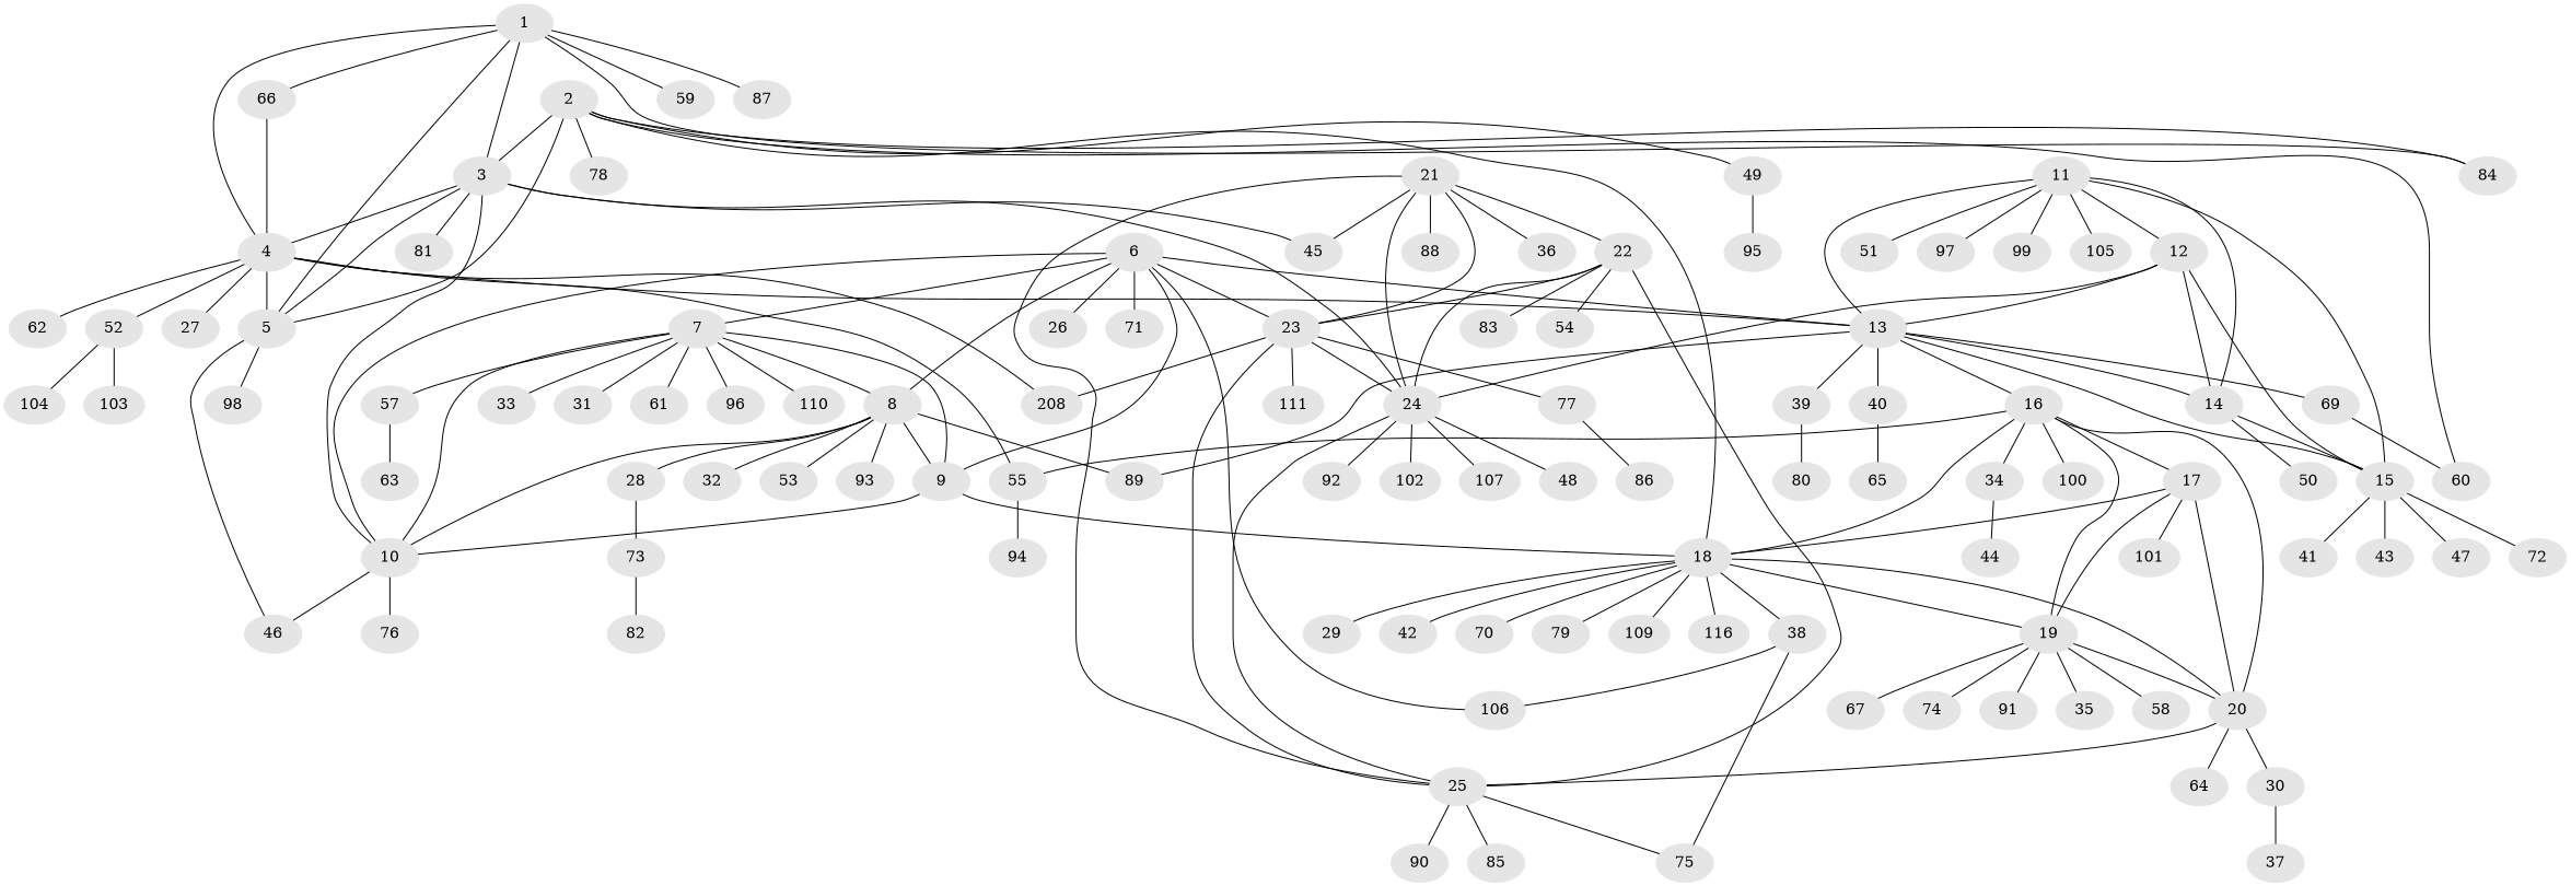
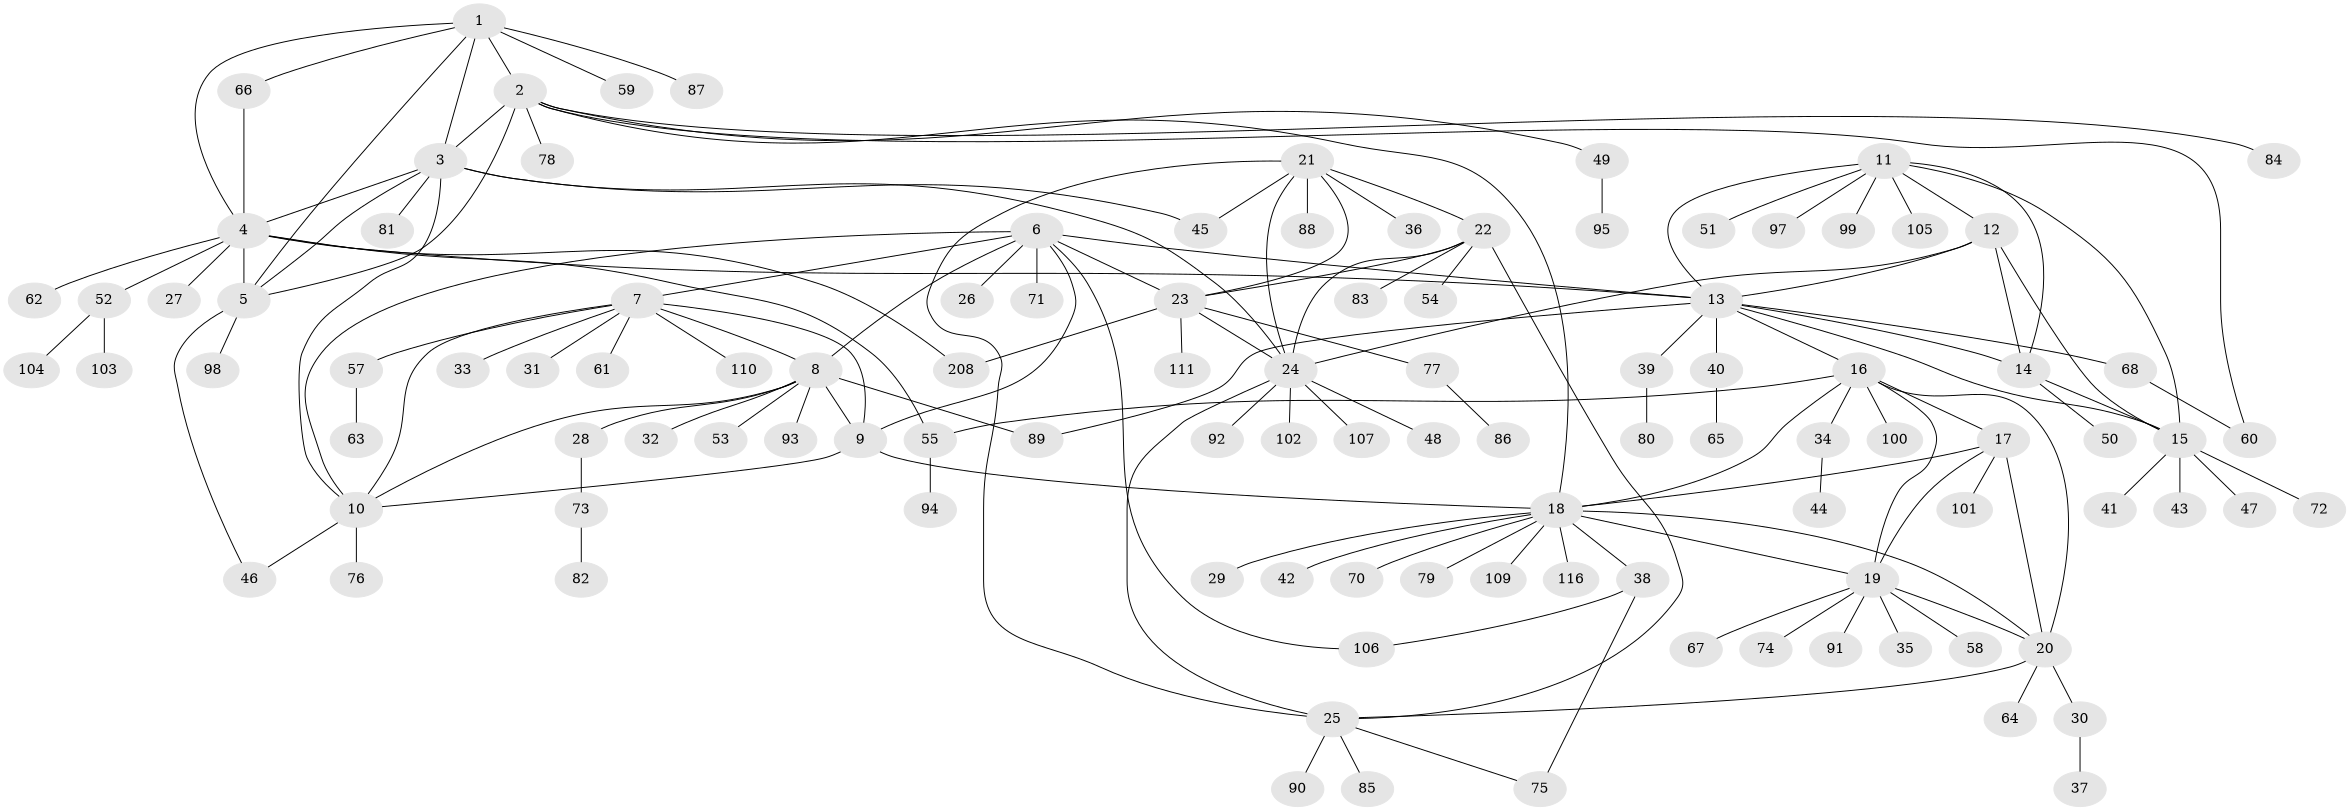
  graph {
    node [color=gray90 style=filled]
    1
    2
    3
    4
    5
    59
    66
    87
    18
    49
    60
    78
    84
    10
    24
    45
    81
    13
    27
    52
    55
    62
    n23 [label=208]
    46
    98
    19
    20
    29
    38
    42
    70
    79
    109
    n34 [label=116]
    95
    76
    25
    48
    92
    102
    107
    89
    14
    15
    16
    39
    40
-   69
+   69 [label=68]
    103
    104
    94
    6
    7
    8
    9
    23
    26
    71
    106
    31
    33
    57
    61
-   96
    110
    28
    32
    53
    93
    77
    111
    63
    73
    11
    12
    51
    97
    99
    105
    50
    41
    43
    47
    72
    17
    34
    100
    80
    65
    101
    35
    58
    67
    74
    91
    30
    64
    44
    75
    85
    90
    37
    21
    22
    36
    88
    54
    83
    86
    82
-   1 -- 84
+   1 -- 2
    1 -- 3
    1 -- 4
    1 -- 5
    1 -- 59
    1 -- 66
    1 -- 87
    2 -- 3
    2 -- 5
    2 -- 18
    2 -- 49
    2 -- 60
    2 -- 78
    2 -- 84
    3 -- 4
    3 -- 5
    3 -- 10
    3 -- 24
    3 -- 45
    3 -- 81
    4 -- 5
    4 -- 13
    4 -- 27
    4 -- 52
    4 -- 55
    4 -- 62
    4 -- n23
    5 -- 46
    5 -- 98
    66 -- 4
    18 -- 19
    18 -- 20
    18 -- 29
    18 -- 38
    18 -- 42
    18 -- 70
    18 -- 79
    18 -- 109
    18 -- n34
    49 -- 95
    10 -- 46
    10 -- 76
    24 -- 25
    24 -- 48
    24 -- 92
    24 -- 102
    24 -- 107
    13 -- 89
    13 -- 14
    13 -- 15
    13 -- 16
    13 -- 39
    13 -- 40
    13 -- 69
    52 -- 103
    52 -- 104
    55 -- 94
    19 -- 20
    19 -- 35
    19 -- 58
    19 -- 67
    19 -- 74
    19 -- 91
    20 -- 25
    20 -- 30
    20 -- 64
    38 -- 106
    38 -- 75
    25 -- 75
    25 -- 85
    25 -- 90
    14 -- 15
    14 -- 50
    15 -- 41
    15 -- 43
    15 -- 47
    15 -- 72
    16 -- 18
    16 -- 55
    16 -- 19
    16 -- 20
    16 -- 17
    16 -- 34
    16 -- 100
    39 -- 80
    40 -- 65
    69 -- 60
    6 -- 10
    6 -- 13
    6 -- 7
    6 -- 8
    6 -- 9
    6 -- 23
    6 -- 26
    6 -- 71
    6 -- 106
    7 -- 10
    7 -- 8
    7 -- 9
    7 -- 31
    7 -- 33
    7 -- 57
    7 -- 61
-   7 -- 96
    7 -- 110
    8 -- 10
    8 -- 89
    8 -- 9
    8 -- 28
    8 -- 32
    8 -- 53
    8 -- 93
    9 -- 18
    9 -- 10
    23 -- 24
    23 -- n23
-   23 -- 25
    23 -- 77
    23 -- 111
    57 -- 63
    28 -- 73
    77 -- 86
    73 -- 82
    11 -- 13
    11 -- 14
    11 -- 15
    11 -- 12
    11 -- 51
    11 -- 97
    11 -- 99
    11 -- 105
    12 -- 24
    12 -- 13
    12 -- 14
    12 -- 15
    17 -- 18
    17 -- 19
    17 -- 20
    17 -- 101
    34 -- 44
    30 -- 37
    21 -- 24
    21 -- 45
    21 -- 25
    21 -- 23
    21 -- 22
    21 -- 36
    21 -- 88
    22 -- 24
    22 -- 25
    22 -- 23
    22 -- 54
    22 -- 83
  }
